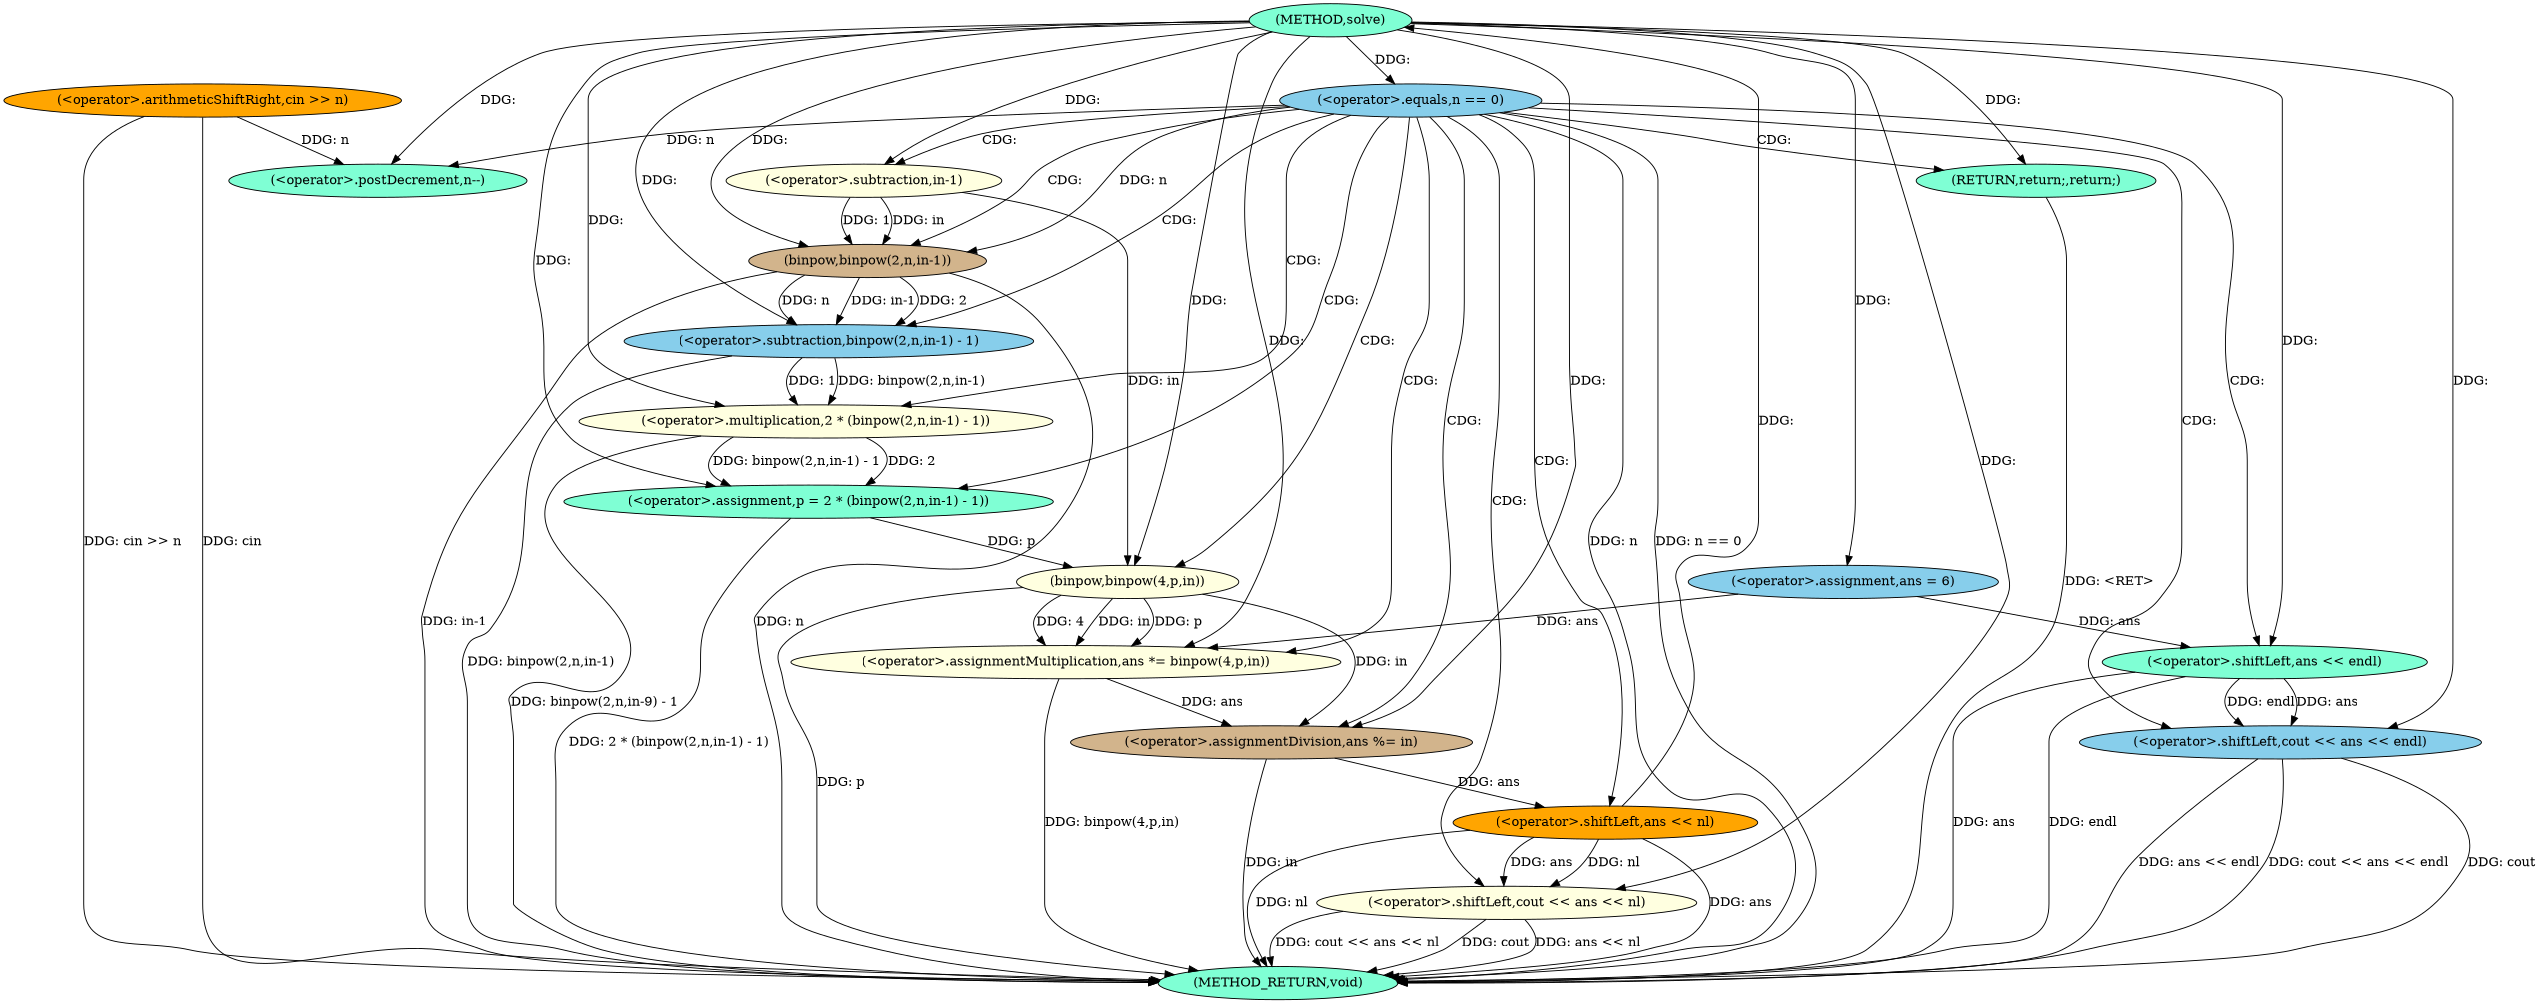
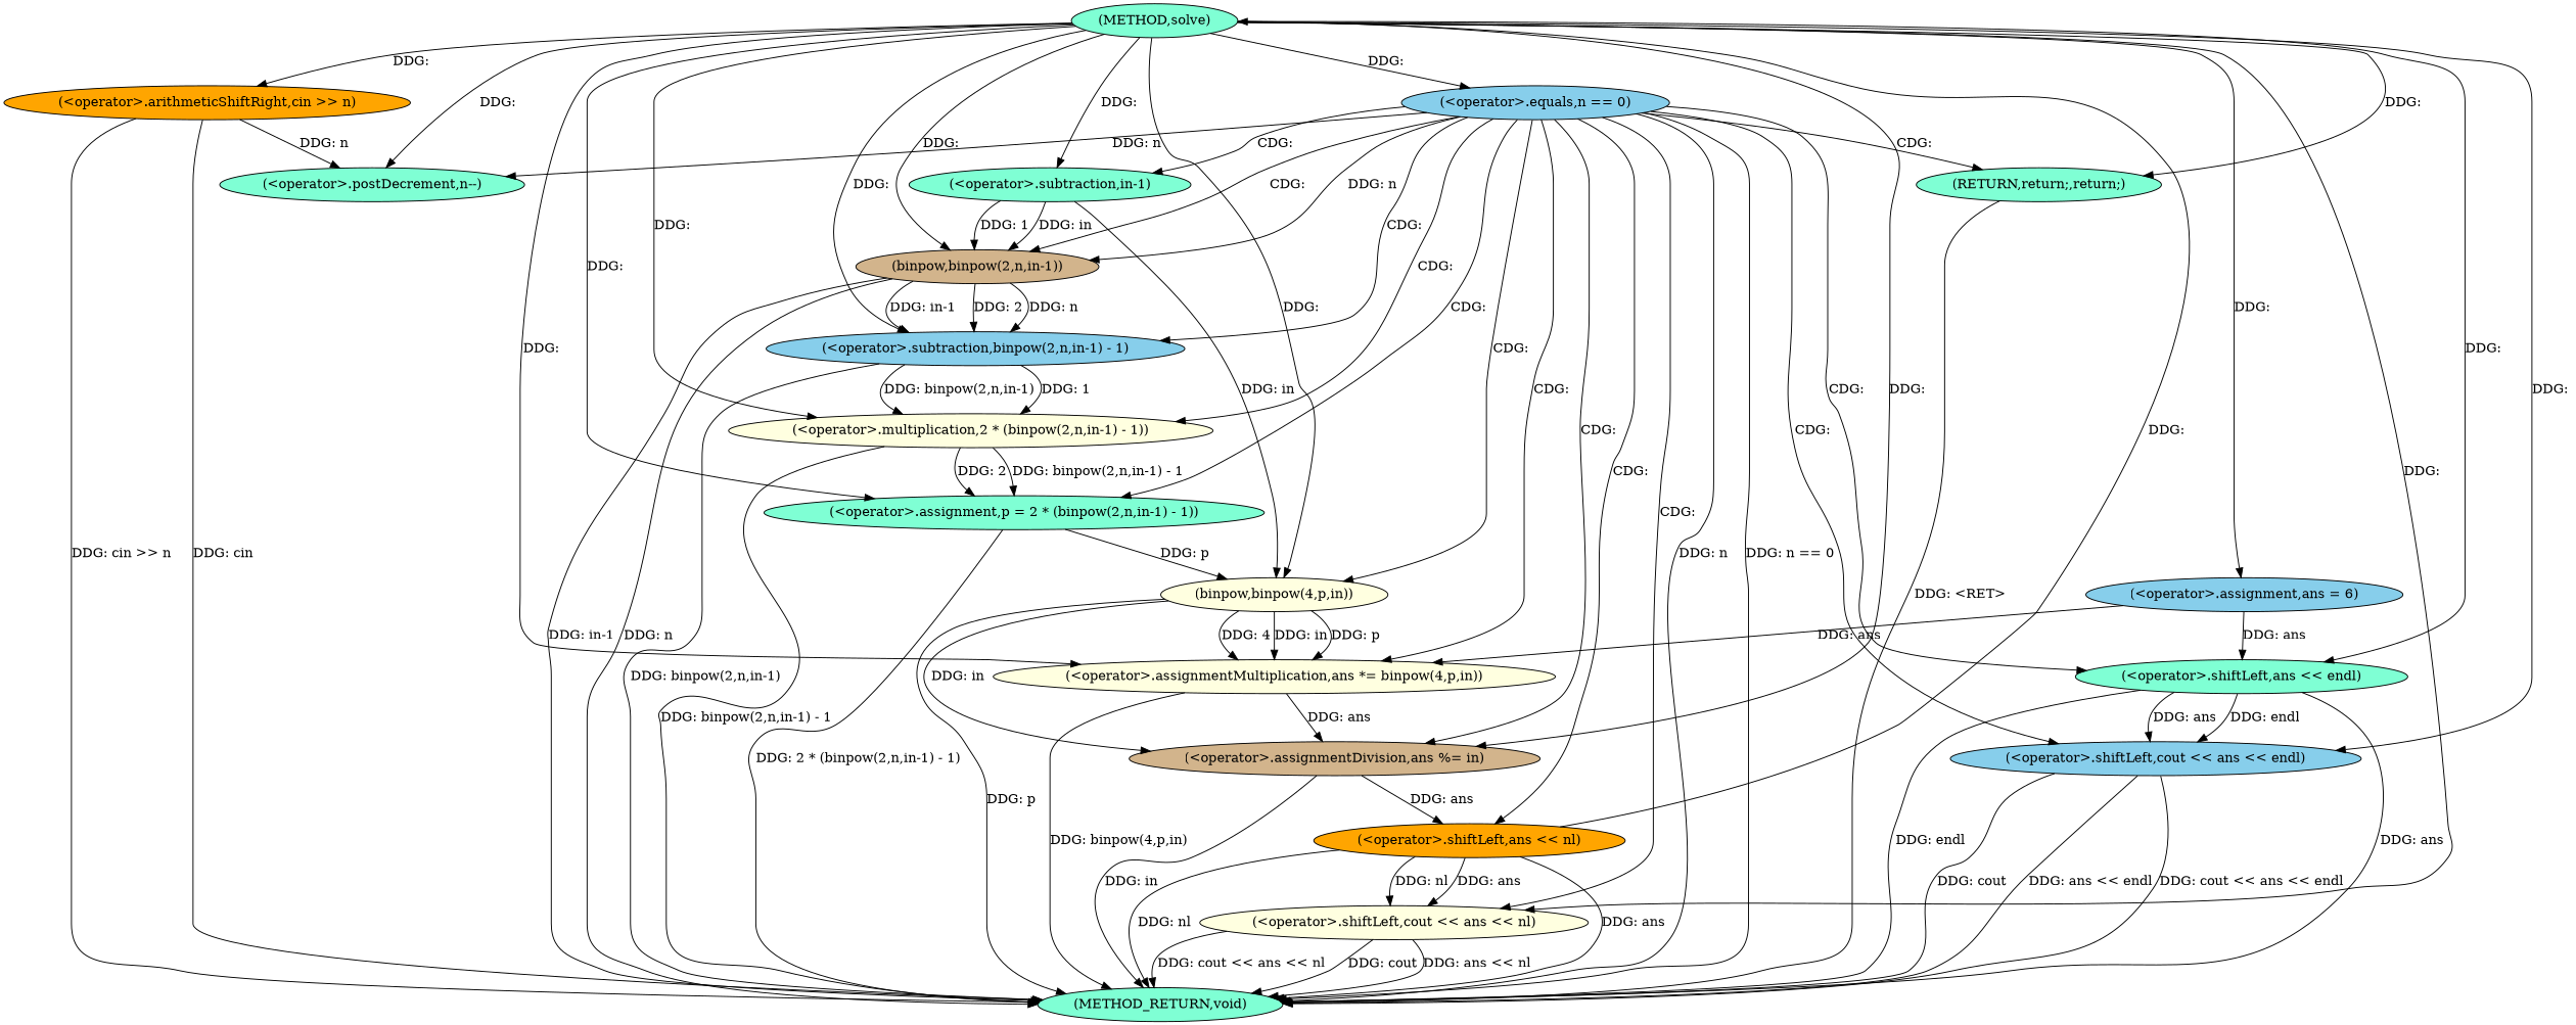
  digraph {
    node [fillcolor=aquamarine style=filled]
    n1 [label="(METHOD,solve)"]
    n2 [fillcolor=orange label="(<operator>.arithmeticShiftRight,cin >> n)"]
    n3 [fillcolor=skyblue label="(<operator>.assignment,ans = 6)"]
    n4 [label="(<operator>.postDecrement,n--)"]
    n5 [label="(<operator>.assignment,p = 2 * (binpow(2,n,in-1) - 1))"]
    n6 [fillcolor=lightyellow label="(<operator>.assignmentMultiplication,ans *= binpow(4,p,in))"]
    n7 [fillcolor=tan label="(<operator>.assignmentDivision,ans %= in)"]
    n8 [fillcolor=lightyellow label="(<operator>.shiftLeft,cout << ans << nl)"]
    n9 [fillcolor=skyblue label="(<operator>.equals,n == 0)"]
    n10 [fillcolor=skyblue label="(<operator>.shiftLeft,cout << ans << endl)"]
    n11 [label="(RETURN,return;,return;)"]
    n12 [fillcolor=lightyellow label="(<operator>.multiplication,2 * (binpow(2,n,in-1) - 1))"]
    n13 [fillcolor=lightyellow label="(binpow,binpow(4,p,in))"]
    n14 [fillcolor=skyblue label="(<operator>.subtraction,binpow(2,n,in-1) - 1)"]
    n15 [label="(<operator>.shiftLeft,ans << endl)"]
    n16 [fillcolor=tan label="(binpow,binpow(2,n,in-1))"]
-   n17 [fillcolor=lightyellow label="(<operator>.subtraction,in-1)"]
+   n17 [label="(<operator>.subtraction,in-1)"]
    n18 [label="(METHOD_RETURN,void)"]
    n19 [fillcolor=orange label="(<operator>.shiftLeft,ans << nl)"]
+   n1 -> n2 [label="DDG: "]
    n1 -> n3 [label="DDG: "]
    n1 -> n4 [label="DDG: "]
    n1 -> n5 [label="DDG: "]
    n1 -> n6 [label="DDG: "]
    n1 -> n7 [label="DDG: "]
    n1 -> n8 [label="DDG: "]
    n1 -> n9 [label="DDG: "]
    n1 -> n10 [label="DDG: "]
    n1 -> n11 [label="DDG: "]
    n1 -> n12 [label="DDG: "]
    n1 -> n13 [label="DDG: "]
    n1 -> n14 [label="DDG: "]
    n1 -> n15 [label="DDG: "]
    n1 -> n16 [label="DDG: "]
    n1 -> n17 [label="DDG: "]
    n2 -> n4 [label="DDG: n"]
    n2 -> n18 [label="DDG: cin >> n"]
    n2 -> n18 [label="DDG: cin"]
    n3 -> n6 [label="DDG: ans"]
    n3 -> n15 [label="DDG: ans"]
    n5 -> n13 [label="DDG: p"]
    n5 -> n18 [label="DDG: 2 * (binpow(2,n,in-1) - 1)"]
    n6 -> n7 [label="DDG: ans"]
    n6 -> n18 [label="DDG: binpow(4,p,in)"]
    n7 -> n18 [label="DDG: in"]
    n7 -> n19 [label="DDG: ans"]
    n8 -> n18 [label="DDG: cout"]
    n8 -> n18 [label="DDG: ans << nl"]
    n8 -> n18 [label="DDG: cout << ans << nl"]
    n9 -> n4 [label="DDG: n"]
    n9 -> n5 [label="CDG: "]
    n9 -> n6 [label="CDG: "]
    n9 -> n7 [label="CDG: "]
    n9 -> n8 [label="CDG: "]
    n9 -> n10 [label="CDG: "]
    n9 -> n11 [label="CDG: "]
    n9 -> n12 [label="CDG: "]
    n9 -> n13 [label="CDG: "]
    n9 -> n14 [label="CDG: "]
    n9 -> n15 [label="CDG: "]
    n9 -> n16 [label="DDG: n"]
    n9 -> n16 [label="CDG: "]
    n9 -> n17 [label="CDG: "]
    n9 -> n18 [label="DDG: n"]
    n9 -> n18 [label="DDG: n == 0"]
    n9 -> n19 [label="CDG: "]
    n10 -> n18 [label="DDG: cout"]
    n10 -> n18 [label="DDG: ans << endl"]
    n10 -> n18 [label="DDG: cout << ans << endl"]
    n11 -> n18 [label="DDG: <RET>"]
    n12 -> n5 [label="DDG: 2"]
    n12 -> n5 [label="DDG: binpow(2,n,in-1) - 1"]
-   n12 -> n18 [label="DDG: binpow(2,n,in-9) - 1"]
+   n12 -> n18 [label="DDG: binpow(2,n,in-1) - 1"]
    n13 -> n6 [label="DDG: in"]
    n13 -> n6 [label="DDG: p"]
    n13 -> n6 [label="DDG: 4"]
    n13 -> n7 [label="DDG: in"]
    n13 -> n18 [label="DDG: p"]
    n14 -> n12 [label="DDG: 1"]
    n14 -> n12 [label="DDG: binpow(2,n,in-1)"]
    n14 -> n18 [label="DDG: binpow(2,n,in-1)"]
    n15 -> n10 [label="DDG: endl"]
    n15 -> n10 [label="DDG: ans"]
    n15 -> n18 [label="DDG: ans"]
    n15 -> n18 [label="DDG: endl"]
    n16 -> n14 [label="DDG: n"]
    n16 -> n14 [label="DDG: in-1"]
    n16 -> n14 [label="DDG: 2"]
    n16 -> n18 [label="DDG: n"]
    n16 -> n18 [label="DDG: in-1"]
    n17 -> n13 [label="DDG: in"]
    n17 -> n16 [label="DDG: 1"]
    n17 -> n16 [label="DDG: in"]
    n19 -> n1 [label="DDG: "]
    n19 -> n8 [label="DDG: nl"]
    n19 -> n8 [label="DDG: ans"]
    n19 -> n18 [label="DDG: ans"]
    n19 -> n18 [label="DDG: nl"]
  }
